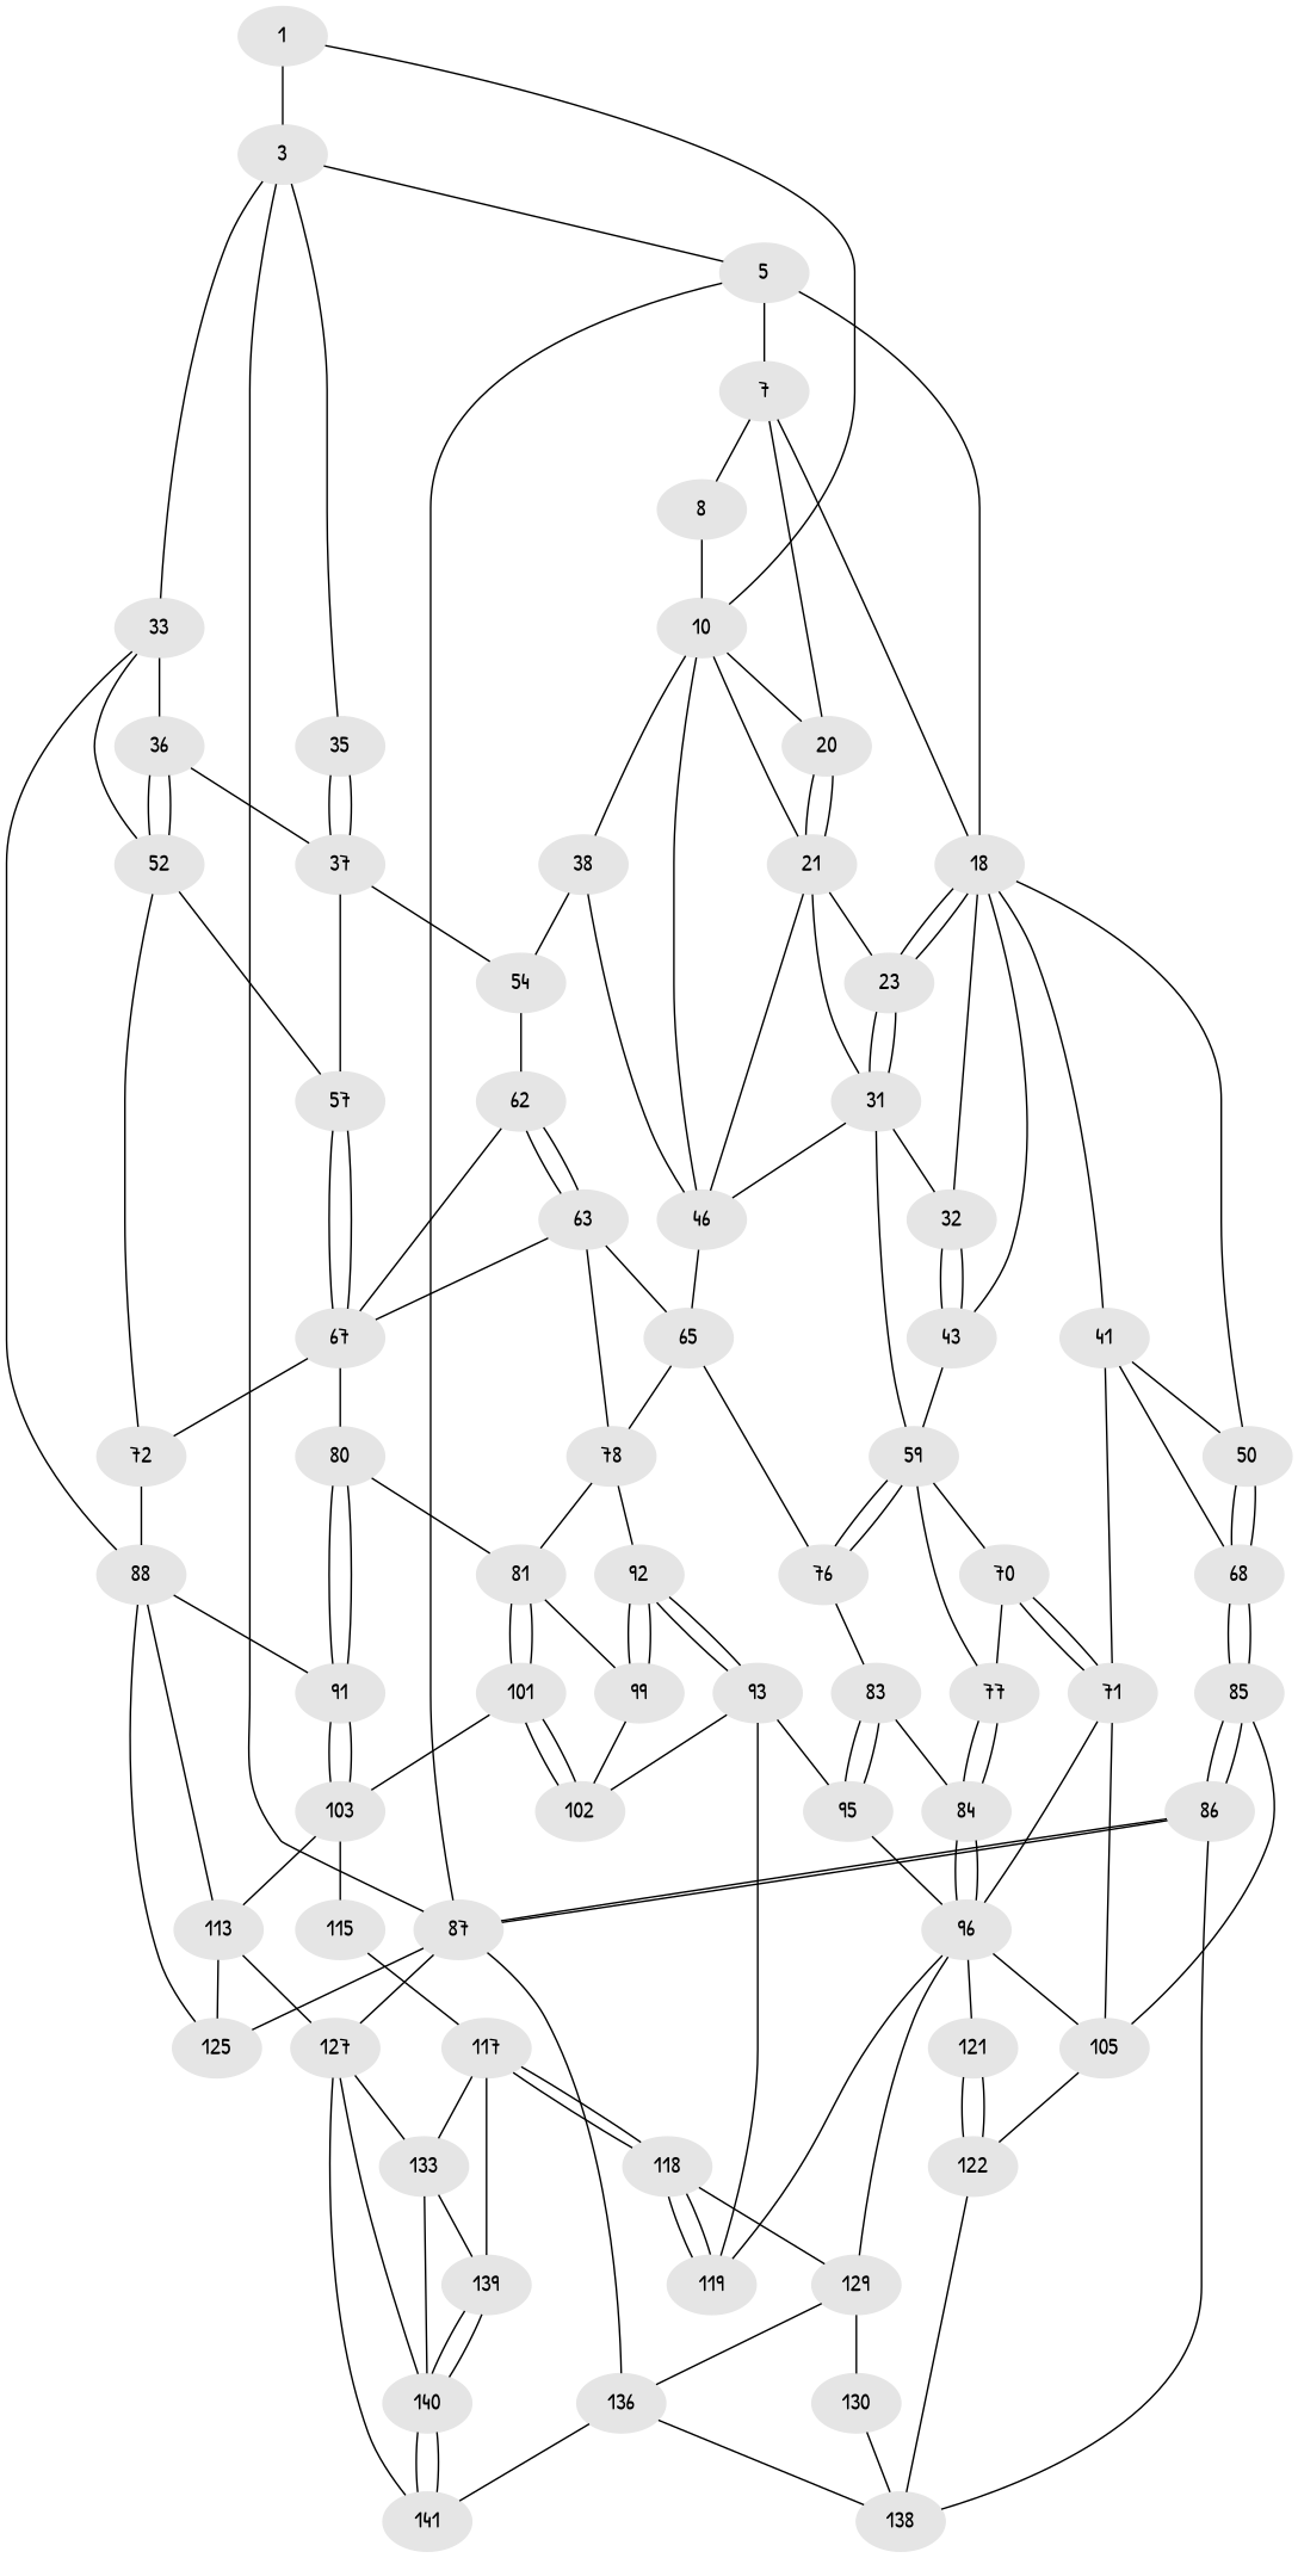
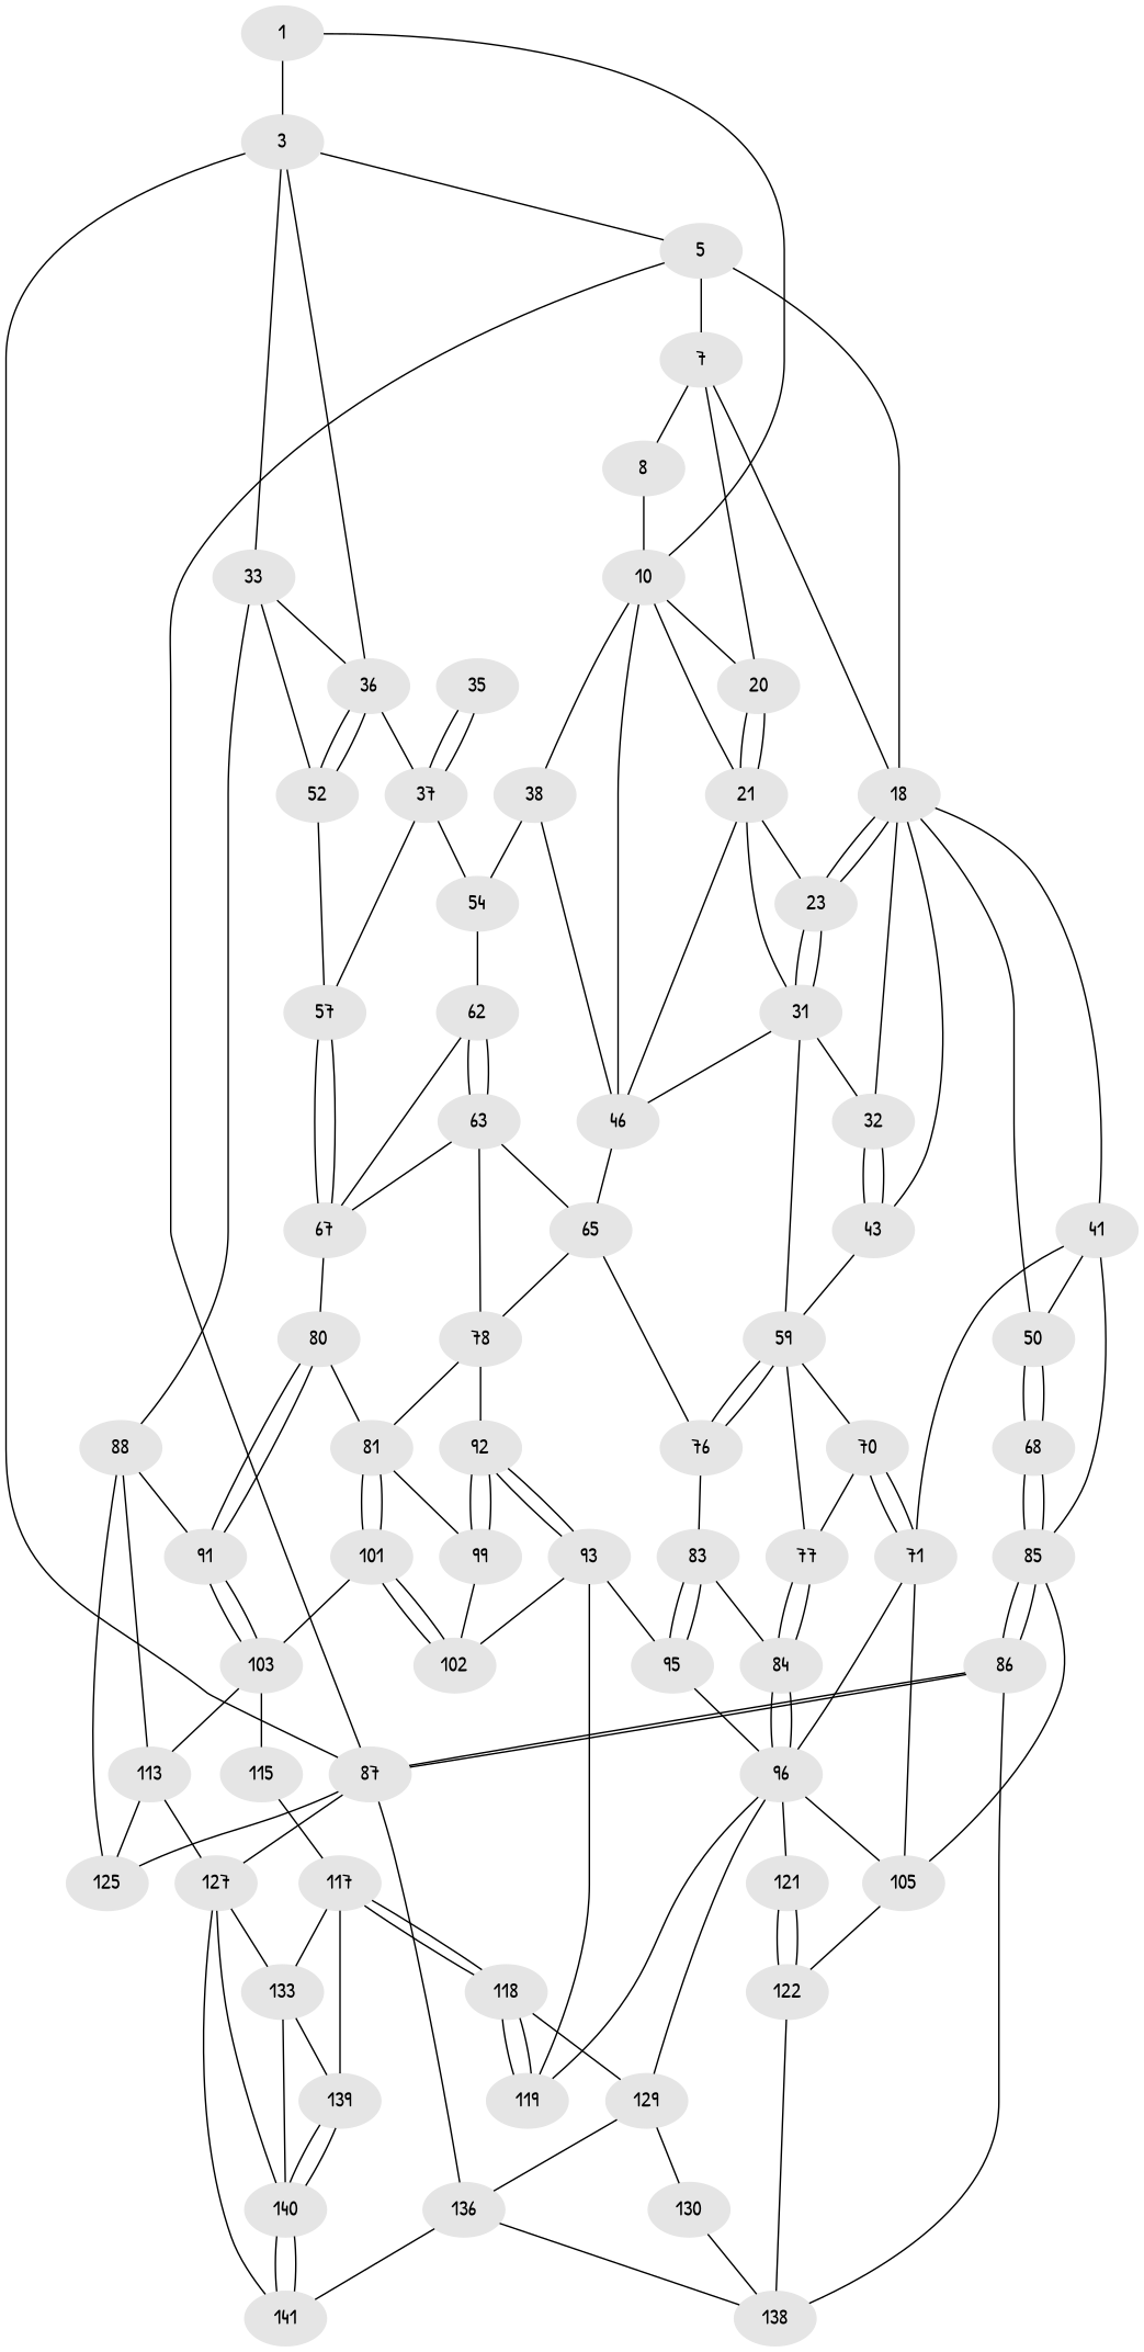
  graph {
    fontname="Patrick Hand"
    node [color=gray90 fontname="Patrick Hand" style=filled]
    edge [fontname="Patrick Hand"]
    1 [super="+2+9"]
    3 [super="+4+15"]
    10 [super="+11+24"]
    5 [super="+6"]
    33 [super="+51+34"]
    35
    87 [super="+124"]
    20
    21 [super="+26+22"]
    38 [super="+39"]
    46 [super="+47"]
    7 [super="+17"]
    18 [super="+19"]
    36
    52 [super="+56"]
    88 [super="+111+89"]
    37 [super="+53"]
    125
    127 [super="+128+143"]
    136 [super="+137"]
    8
    23
    32
    41 [super="+42+69"]
    43
    50
    31 [super="+49"]
    54 [super="+55"]
    65 [super="+75"]
    68
    71 [super="+98"]
    59 [super="+60"]
    70
    76
    77
    57
-   72
    91
    113 [super="+126"]
    62 [super="+66"]
    67 [super="+73"]
    85
    96 [super="+97+100"]
    105 [super="+106"]
    78 [super="+79"]
    63 [super="+64"]
    80
    83
    84
    81 [super="+82"]
    92
    86
    119
    121 [super="+131"]
    129 [super="+132"]
    122
    95
    99
    101
    93 [super="+94"]
    103 [super="+104+114"]
    102 [super="+107"]
    138 [super="+146"]
    133 [super="+142"]
    140 [super="+144"]
    141
    115 [super="+116"]
    130 [super="+135"]
    117 [super="+134"]
    118
    139
    1 -- 3 [weight=2]
    1 -- 10
    3 -- 5
    3 -- 33 [weight=2]
-   3 -- 35
+   3 -- 36
    3 -- 87
    10 -- 20
    10 -- 21
    10 -- 38
    10 -- 46
    5 -- 87
    5 -- 7
    5 -- 18 [weight=2]
    33 -- 36
    33 -- 52
    33 -- 88
    35 -- 37
    35 -- 37
    87 -- 125
    87 -- 127
    87 -- 136
    20 -- 21
    20 -- 21
    21 -- 46
    21 -- 23
    21 -- 31
    38 -- 46
    38 -- 54
    46 -- 65
    7 -- 20
    7 -- 18
    7 -- 8
    18 -- 23
    18 -- 23
    18 -- 32
    18 -- 41 [weight=2]
    18 -- 43
    18 -- 50
    36 -- 52
    36 -- 52
    36 -- 37
    52 -- 57
-   52 -- 72
    88 -- 125
    88 -- 91
    88 -- 113
    37 -- 54
    37 -- 57
    127 -- 133
    127 -- 140
    127 -- 141
    136 -- 138
    136 -- 141
    8 -- 10
    23 -- 31
    23 -- 31
    32 -- 43
    32 -- 43
    41 -- 50
-   41 -- 68
+   41 -- 85
    41 -- 71
    43 -- 59
    50 -- 68
    50 -- 68
    31 -- 46
    31 -- 32
    31 -- 59
    54 -- 62 [weight=2]
    65 -- 76
    65 -- 78
    68 -- 85
    68 -- 85
    71 -- 96
    71 -- 105
    59 -- 70
    59 -- 76
    59 -- 76
    59 -- 77
    70 -- 71
    70 -- 71
    70 -- 77
    76 -- 83
    77 -- 84
    77 -- 84
    57 -- 67
    57 -- 67
-   72 -- 88
    91 -- 103
    91 -- 103
    113 -- 125
    113 -- 127
    62 -- 67
    62 -- 63
    62 -- 63
-   67 -- 72
    67 -- 80
    85 -- 105
    85 -- 86
    85 -- 86
    96 -- 105
    96 -- 119
    96 -- 121
    96 -- 129
    105 -- 122
    78 -- 81
    78 -- 92
    63 -- 65
    63 -- 67
    63 -- 78
    80 -- 91
    80 -- 91
    80 -- 81
    83 -- 84
    83 -- 95
    83 -- 95
    84 -- 96
    84 -- 96
    81 -- 99
    81 -- 101
    81 -- 101
    92 -- 99
    92 -- 99
    92 -- 93
    92 -- 93
    86 -- 87
    86 -- 87
    86 -- 138
    121 -- 122
    121 -- 122
    129 -- 136
    129 -- 130
    122 -- 138
    95 -- 96
    99 -- 102
    101 -- 103
    101 -- 102
    101 -- 102
    93 -- 119
    93 -- 95
    93 -- 102
    103 -- 113
    103 -- 115
    133 -- 140
    133 -- 139
    140 -- 141
    140 -- 141
    115 -- 117
    130 -- 138
    117 -- 133
    117 -- 118
    117 -- 118
    117 -- 139
    118 -- 119
    118 -- 119
    118 -- 129
    139 -- 140
    139 -- 140
  }
